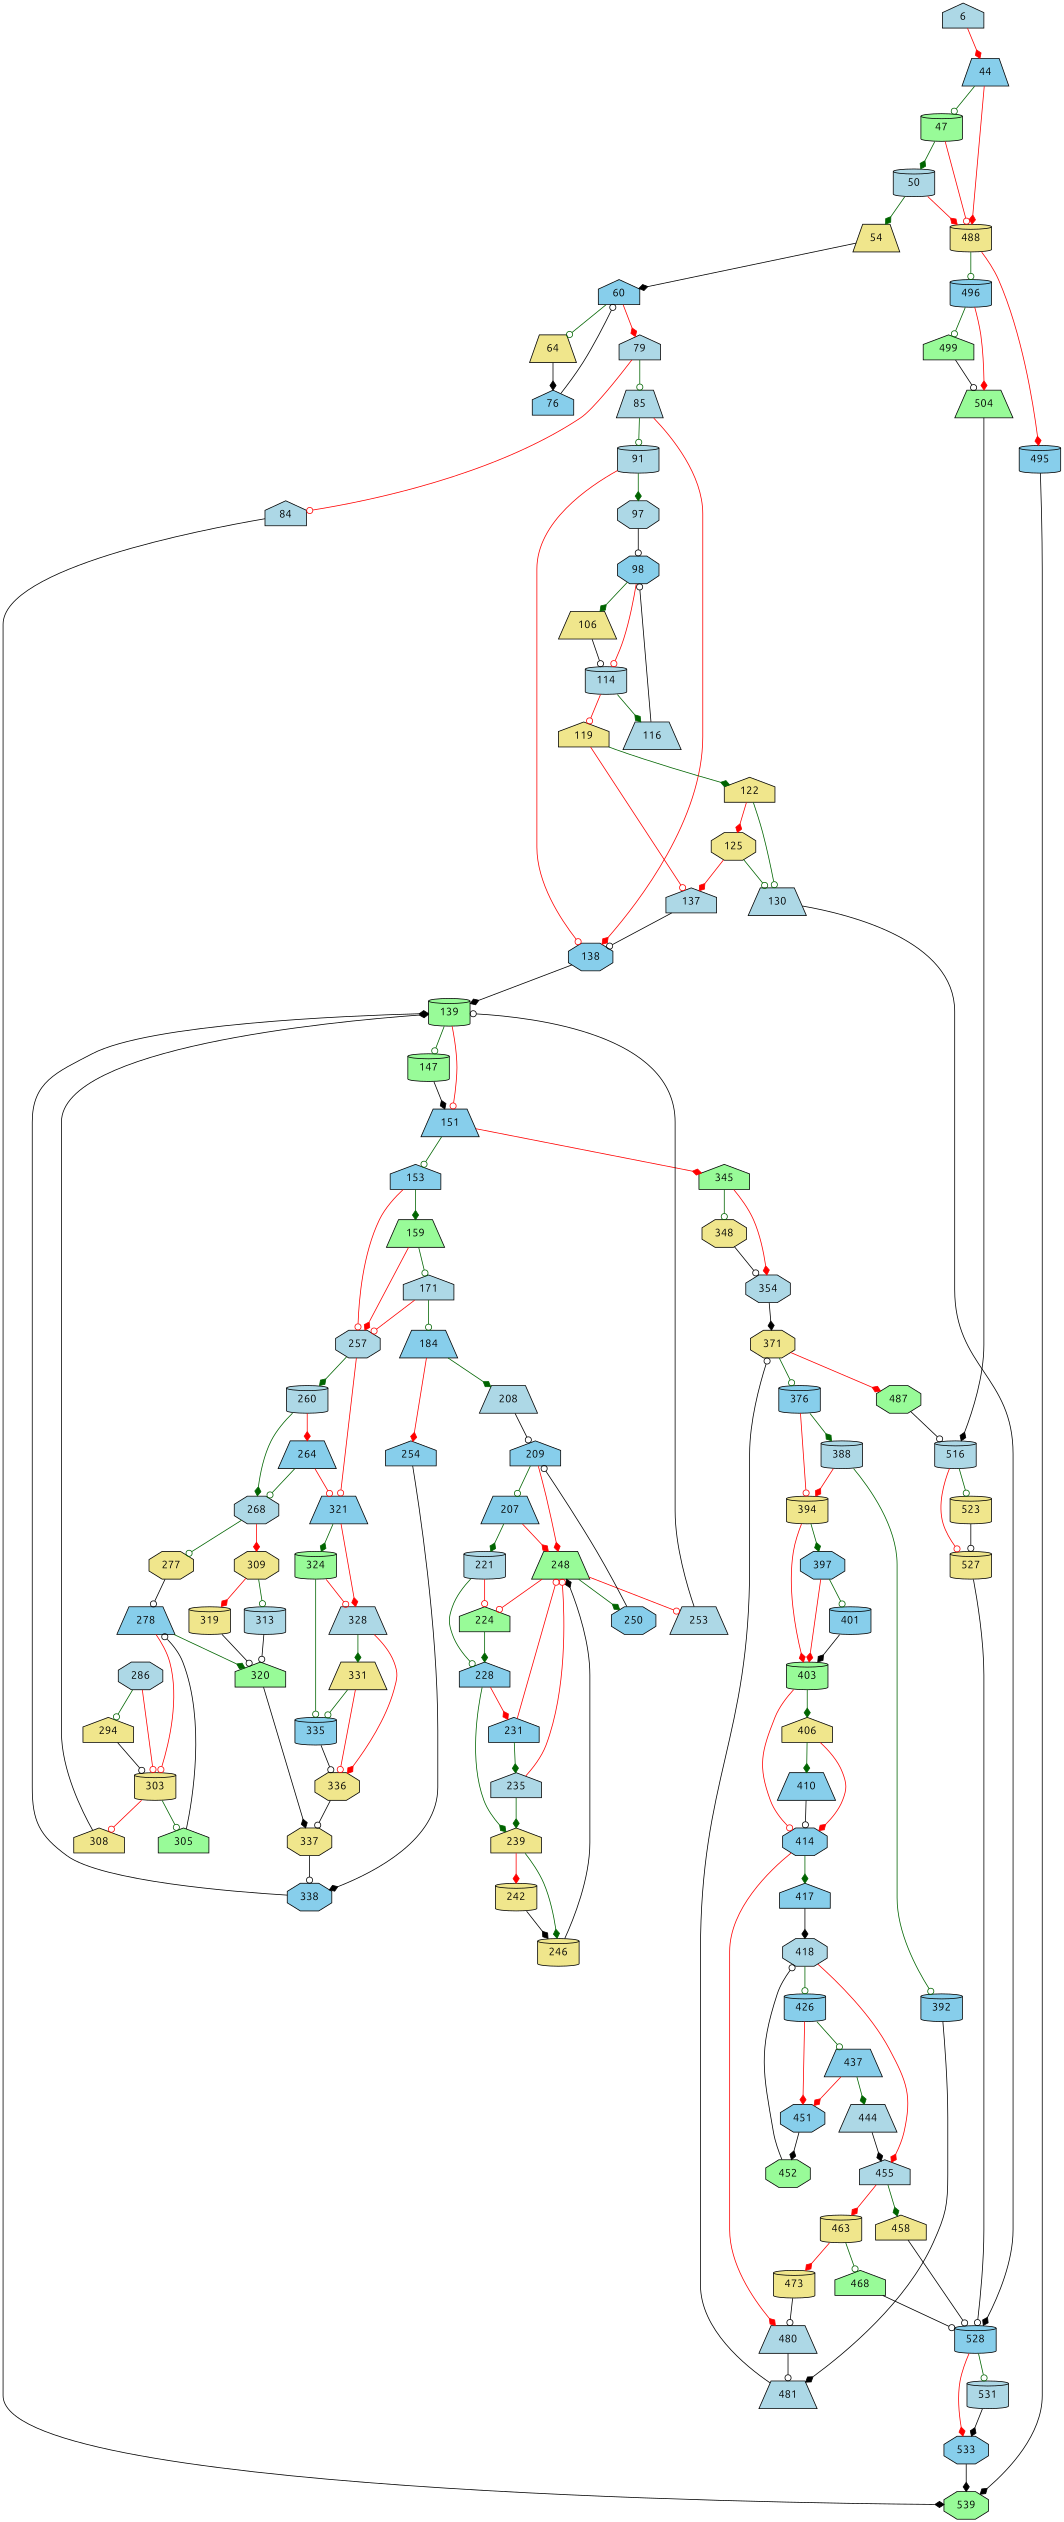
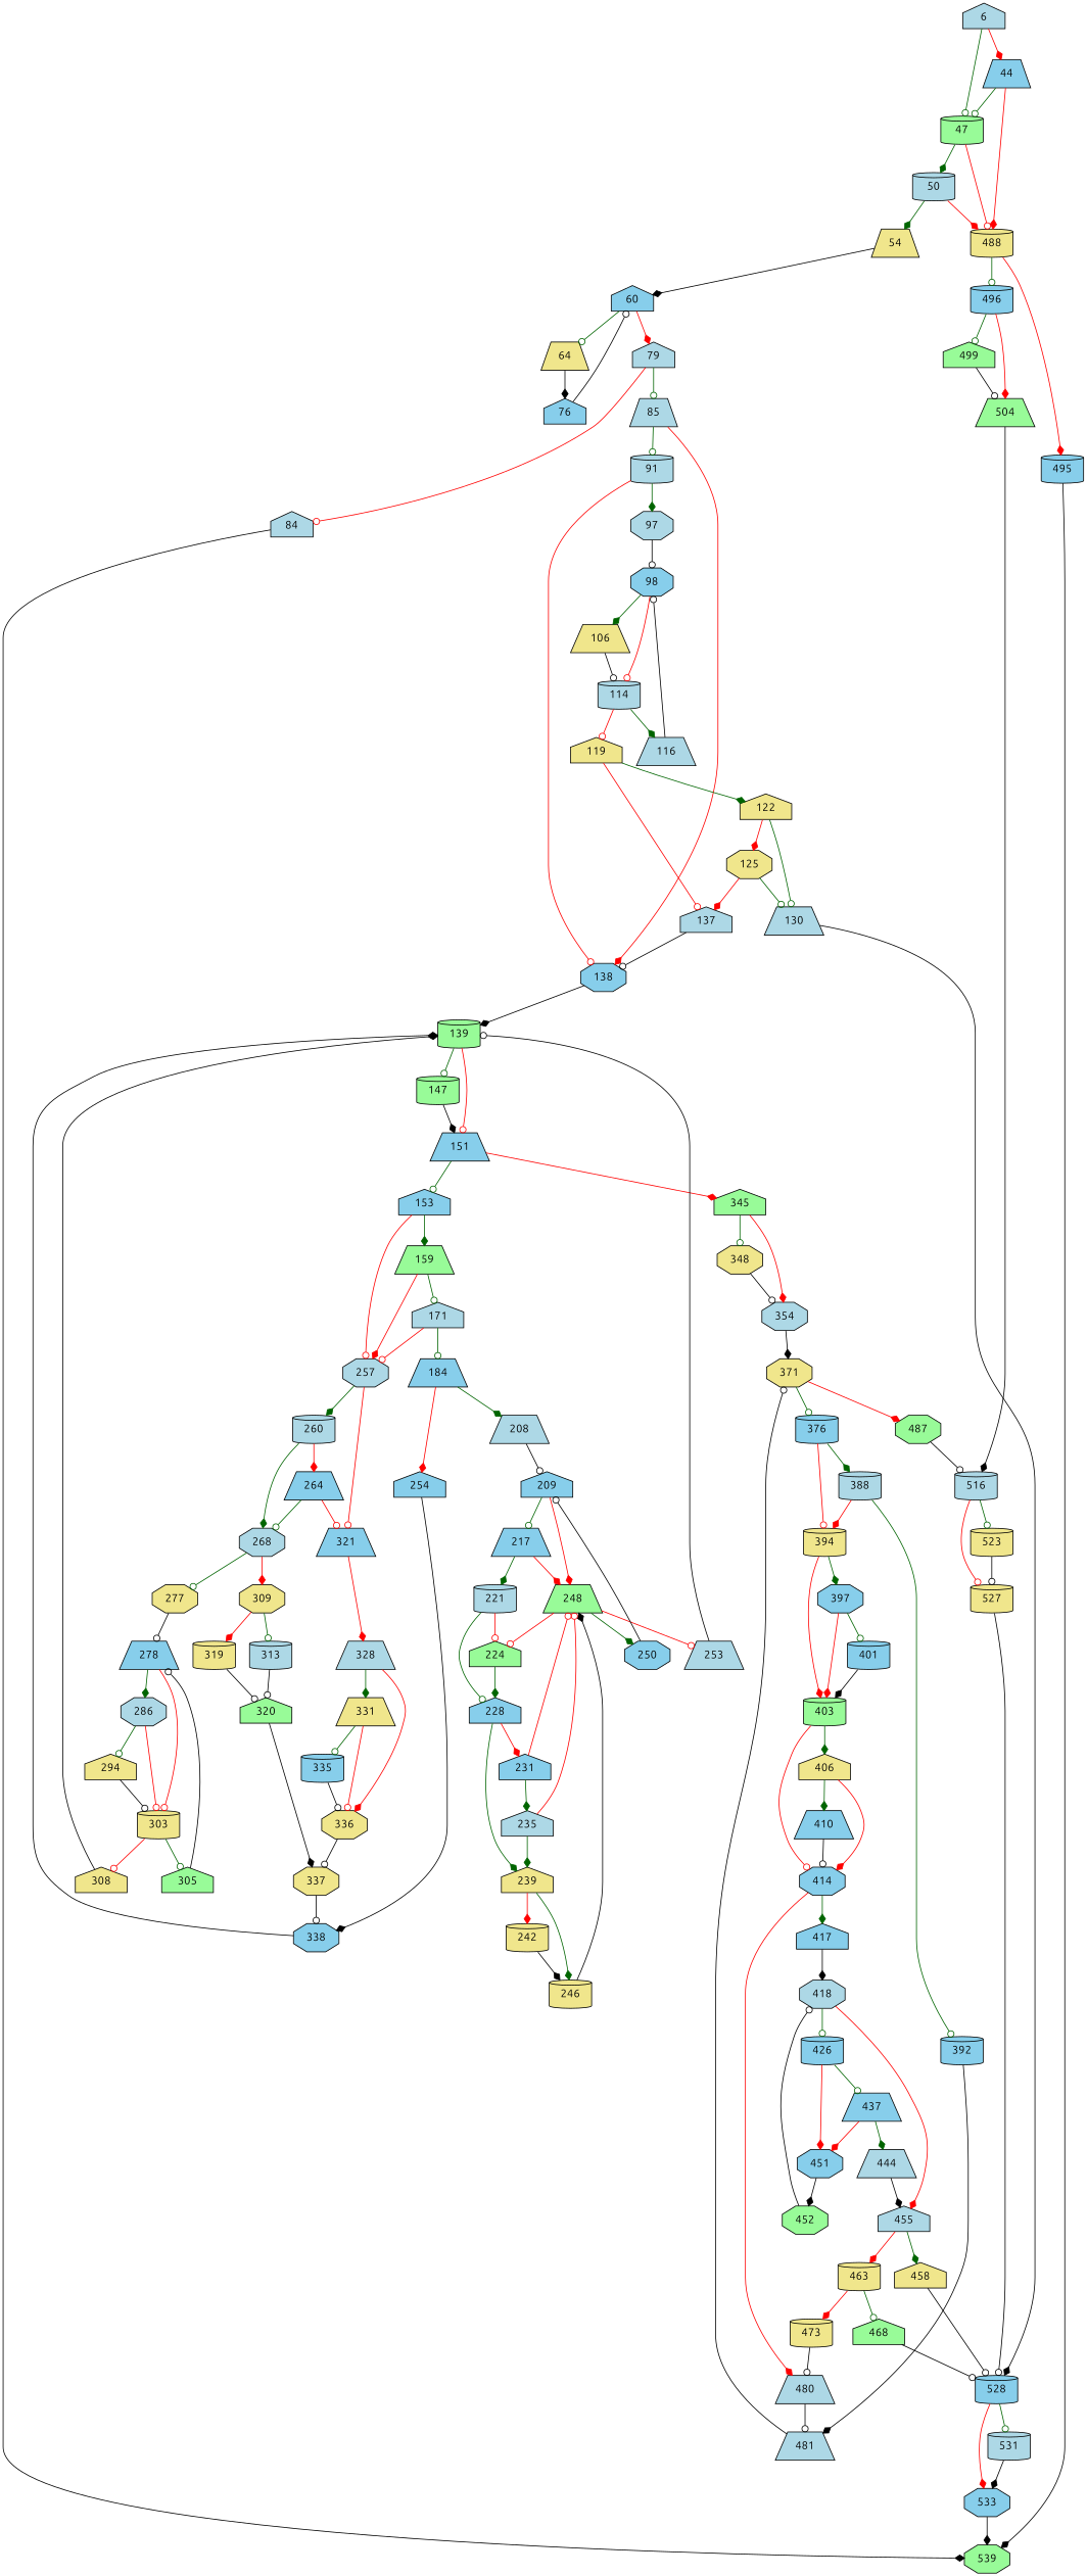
  strict digraph {
    fontname=Ubuntu
    node [fillcolor=skyblue fontname=Ubuntu shape=cylinder style=filled]
    edge [arrowhead=odot color=darkgreen cond=true fontname=Ubuntu]
    6 [entry=true fillcolor=lightblue shape=house]
    47 [fillcolor=palegreen]
    44 [shape=trapezium]
    488 [fillcolor=khaki]
    50 [fillcolor=lightblue]
    496
    495
    54 [fillcolor=khaki shape=trapezium]
    499 [fillcolor=palegreen shape=house]
    504 [fillcolor=palegreen shape=trapezium]
    539 [fillcolor=palegreen shape=octagon]
    60 [shape=house]
    64 [fillcolor=khaki shape=trapezium]
    79 [fillcolor=lightblue shape=house]
    76 [shape=house]
    85 [fillcolor=lightblue shape=trapezium]
    84 [fillcolor=lightblue shape=house]
    91 [fillcolor=lightblue]
    138 [shape=octagon]
    97 [fillcolor=lightblue shape=octagon]
    139 [fillcolor=palegreen]
    98 [shape=octagon]
    147 [fillcolor=palegreen]
    151 [shape=trapezium]
    106 [fillcolor=khaki shape=trapezium]
    114 [fillcolor=lightblue]
    116 [fillcolor=lightblue shape=trapezium]
    119 [fillcolor=khaki shape=house]
    122 [fillcolor=khaki shape=house]
    137 [fillcolor=lightblue shape=house]
    130 [fillcolor=lightblue shape=trapezium]
    125 [fillcolor=khaki shape=octagon]
    528
    531 [fillcolor=lightblue]
    533 [shape=octagon]
    153 [shape=house]
    345 [fillcolor=palegreen shape=house]
    159 [fillcolor=palegreen shape=trapezium]
    257 [fillcolor=lightblue shape=octagon]
    348 [fillcolor=khaki shape=octagon]
    354 [fillcolor=lightblue shape=octagon]
    171 [fillcolor=lightblue shape=house]
    260 [fillcolor=lightblue]
    321 [shape=trapezium]
    371 [fillcolor=khaki shape=octagon]
    184 [shape=trapezium]
    268 [fillcolor=lightblue shape=octagon]
    264 [shape=trapezium]
-   324 [fillcolor=palegreen]
    328 [fillcolor=lightblue shape=trapezium]
    208 [fillcolor=lightblue shape=trapezium]
    254 [shape=house]
    209 [shape=house]
    338 [shape=octagon]
-   217 [shape=trapezium label=207]
+   217 [shape=trapezium]
    248 [fillcolor=palegreen shape=trapezium]
    221 [fillcolor=lightblue]
    250 [shape=octagon]
    253 [fillcolor=lightblue shape=trapezium]
    224 [fillcolor=palegreen shape=house]
    228 [shape=house]
    239 [fillcolor=khaki shape=house]
    231 [shape=house]
    246 [fillcolor=khaki]
    242 [fillcolor=khaki]
    235 [fillcolor=lightblue shape=house]
    277 [fillcolor=khaki shape=octagon]
    309 [fillcolor=khaki shape=octagon]
    335
    331 [fillcolor=khaki shape=trapezium]
    336 [fillcolor=khaki shape=octagon]
    278 [shape=trapezium]
    313 [fillcolor=lightblue]
    319 [fillcolor=khaki]
    286 [fillcolor=lightblue shape=octagon]
    303 [fillcolor=khaki]
    320 [fillcolor=palegreen shape=house]
    294 [fillcolor=khaki shape=house]
    305 [fillcolor=palegreen shape=house]
    308 [fillcolor=khaki shape=house]
    337 [fillcolor=khaki shape=octagon]
    376
    487 [fillcolor=palegreen shape=octagon]
    388 [fillcolor=lightblue]
    394 [fillcolor=khaki]
    516 [fillcolor=lightblue]
    392
    397 [shape=octagon]
    403 [fillcolor=palegreen]
    523 [fillcolor=khaki]
    527 [fillcolor=khaki]
    481 [fillcolor=lightblue shape=trapezium]
    401
    406 [fillcolor=khaki shape=house]
    414 [shape=octagon]
    410 [shape=trapezium]
    417 [shape=house]
    480 [fillcolor=lightblue shape=trapezium]
    418 [fillcolor=lightblue shape=octagon]
    426
    455 [fillcolor=lightblue shape=house]
    437 [shape=trapezium]
    451 [shape=octagon]
    458 [fillcolor=khaki shape=house]
    463 [fillcolor=khaki]
    444 [fillcolor=lightblue shape=trapezium]
    452 [fillcolor=palegreen shape=octagon]
    468 [fillcolor=palegreen shape=house]
    473 [fillcolor=khaki]
+   6 -> 47
    6 -> 44 [arrowhead=diamond color=red cond=false]
    47 -> 488 [color=red cond=false]
    47 -> 50 [arrowhead=diamond]
    44 -> 47
    44 -> 488 [arrowhead=diamond color=red cond=false]
    488 -> 496
    488 -> 495 [arrowhead=diamond color=red cond=false]
    50 -> 488 [arrowhead=diamond color=red cond=false]
    50 -> 54 [arrowhead=diamond]
    496 -> 499
    496 -> 504 [arrowhead=diamond color=red cond=false]
    495 -> 539 [arrowhead=diamond color="" cond=""]
    54 -> 60 [arrowhead=diamond color="" cond=""]
    499 -> 504 [color="" cond=""]
    504 -> 516 [arrowhead=diamond color="" cond=""]
    60 -> 64
    60 -> 79 [arrowhead=diamond color=red cond=false]
    64 -> 76 [arrowhead=diamond color="" cond=""]
    79 -> 85
    79 -> 84 [color=red cond=false]
    76 -> 60 [color="" cond=""]
    85 -> 91
    85 -> 138 [arrowhead=diamond color=red cond=false]
    84 -> 539 [arrowhead=diamond color="" cond=""]
    91 -> 138 [color=red cond=false]
    91 -> 97 [arrowhead=diamond]
    138 -> 139 [arrowhead=diamond color="" cond=""]
    97 -> 98 [color="" cond=""]
    139 -> 147
    139 -> 151 [color=red cond=false]
    98 -> 106 [arrowhead=diamond]
    98 -> 114 [color=red cond=false]
    147 -> 151 [arrowhead=diamond color="" cond=""]
    151 -> 153
    151 -> 345 [arrowhead=diamond color=red cond=false]
    106 -> 114 [color="" cond=""]
    114 -> 116 [arrowhead=diamond]
    114 -> 119 [color=red cond=false]
    116 -> 98 [color="" cond=""]
    119 -> 122 [arrowhead=diamond]
    119 -> 137 [color=red cond=false]
    122 -> 130
    122 -> 125 [arrowhead=diamond color=red cond=false]
    137 -> 138 [color="" cond=""]
    130 -> 528 [arrowhead=diamond color="" cond=""]
    125 -> 137 [arrowhead=diamond color=red cond=false]
    125 -> 130
    528 -> 531
    528 -> 533 [arrowhead=diamond color=red cond=false]
    531 -> 533 [arrowhead=diamond color="" cond=""]
    533 -> 539 [arrowhead=diamond color="" cond=""]
    153 -> 159 [arrowhead=diamond]
    153 -> 257 [color=red cond=false]
    345 -> 348
    345 -> 354 [arrowhead=diamond color=red cond=false]
    159 -> 257 [arrowhead=diamond color=red cond=false]
    159 -> 171
    257 -> 260 [arrowhead=diamond]
    257 -> 321 [color=red cond=false]
    348 -> 354 [color="" cond=""]
    354 -> 371 [arrowhead=diamond color="" cond=""]
    171 -> 257 [color=red cond=false]
    171 -> 184
    260 -> 268 [arrowhead=diamond]
    260 -> 264 [arrowhead=diamond color=red cond=false]
-   321 -> 324 [arrowhead=diamond]
    321 -> 328 [arrowhead=diamond color=red cond=false]
    371 -> 376
    371 -> 487 [arrowhead=diamond color=red cond=false]
    184 -> 208 [arrowhead=diamond]
    184 -> 254 [arrowhead=diamond color=red cond=false]
    268 -> 277
    268 -> 309 [arrowhead=diamond color=red cond=false]
    264 -> 321 [color=red cond=false]
    264 -> 268
-   324 -> 328 [color=red cond=false]
-   324 -> 335
    328 -> 331 [arrowhead=diamond]
    328 -> 336 [arrowhead=diamond color=red cond=false]
    208 -> 209 [color="" cond=""]
    254 -> 338 [arrowhead=diamond color="" cond=""]
    209 -> 217
    209 -> 248 [arrowhead=diamond color=red cond=false]
    338 -> 139 [arrowhead=diamond color="" cond=""]
    217 -> 248 [arrowhead=diamond color=red cond=false]
    217 -> 221 [arrowhead=diamond]
    248 -> 250 [arrowhead=diamond]
    248 -> 253 [color=red cond=false]
    248 -> 224 [color=red cond=false]
    221 -> 224 [color=red cond=false]
    221 -> 228
    250 -> 209 [color="" cond=""]
    253 -> 139 [color="" cond=""]
    224 -> 228 [arrowhead=diamond]
    228 -> 239 [arrowhead=diamond]
    228 -> 231 [arrowhead=diamond color=red cond=false]
    239 -> 246 [arrowhead=diamond]
    239 -> 242 [arrowhead=diamond color=red cond=false]
    231 -> 248 [color=red cond=false]
    231 -> 235 [arrowhead=diamond]
    246 -> 248 [arrowhead=diamond color="" cond=""]
    242 -> 246 [arrowhead=diamond color="" cond=""]
    235 -> 248 [color=red cond=false]
    235 -> 239 [arrowhead=diamond]
    277 -> 278 [color="" cond=""]
    309 -> 313
    309 -> 319 [arrowhead=diamond color=red cond=false]
    335 -> 336 [color="" cond=""]
    331 -> 335
    331 -> 336 [color=red cond=false]
    336 -> 337 [color="" cond=""]
-   278 -> 320 [arrowhead=diamond]
+   278 -> 286 [arrowhead=diamond]
    278 -> 303 [color=red cond=false]
    313 -> 320 [color="" cond=""]
    319 -> 320 [color="" cond=""]
    286 -> 303 [color=red cond=false]
    286 -> 294
    303 -> 305
    303 -> 308 [color=red cond=false]
    320 -> 337 [arrowhead=diamond color="" cond=""]
    294 -> 303 [color="" cond=""]
    305 -> 278 [color="" cond=""]
    308 -> 139 [arrowhead=diamond color="" cond=""]
    337 -> 338 [color="" cond=""]
    376 -> 388 [arrowhead=diamond]
    376 -> 394 [color=red cond=false]
    487 -> 516 [color="" cond=""]
    388 -> 394 [arrowhead=diamond color=red cond=false]
    388 -> 392
    394 -> 397 [arrowhead=diamond]
    394 -> 403 [arrowhead=diamond color=red cond=false]
    516 -> 523
    516 -> 527 [color=red cond=false]
    392 -> 481 [arrowhead=diamond color="" cond=""]
    397 -> 403 [arrowhead=diamond color=red cond=false]
    397 -> 401
    403 -> 406 [arrowhead=diamond]
    403 -> 414 [color=red cond=false]
    523 -> 527 [color="" cond=""]
    527 -> 528 [color="" cond=""]
    481 -> 371 [color="" cond=""]
    401 -> 403 [arrowhead=diamond color="" cond=""]
    406 -> 414 [arrowhead=diamond color=red cond=false]
    406 -> 410 [arrowhead=diamond]
    414 -> 417 [arrowhead=diamond]
    414 -> 480 [arrowhead=diamond color=red cond=false]
    410 -> 414 [color="" cond=""]
    417 -> 418 [arrowhead=diamond color="" cond=""]
    480 -> 481 [color="" cond=""]
    418 -> 426
    418 -> 455 [arrowhead=diamond color=red cond=false]
    426 -> 437
    426 -> 451 [arrowhead=diamond color=red cond=false]
    455 -> 458 [arrowhead=diamond]
    455 -> 463 [arrowhead=diamond color=red cond=false]
    437 -> 451 [arrowhead=diamond color=red cond=false]
    437 -> 444 [arrowhead=diamond]
    451 -> 452 [arrowhead=diamond color="" cond=""]
    458 -> 528 [color="" cond=""]
    463 -> 468
    463 -> 473 [arrowhead=diamond color=red cond=false]
    444 -> 455 [arrowhead=diamond color="" cond=""]
    452 -> 418 [color="" cond=""]
    468 -> 528 [color="" cond=""]
    473 -> 480 [color="" cond=""]
  }
